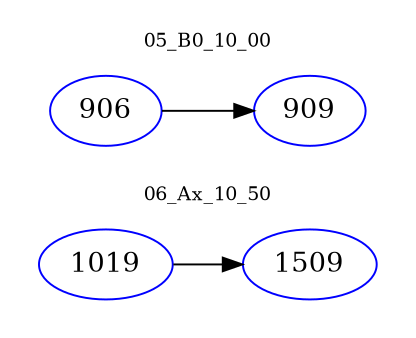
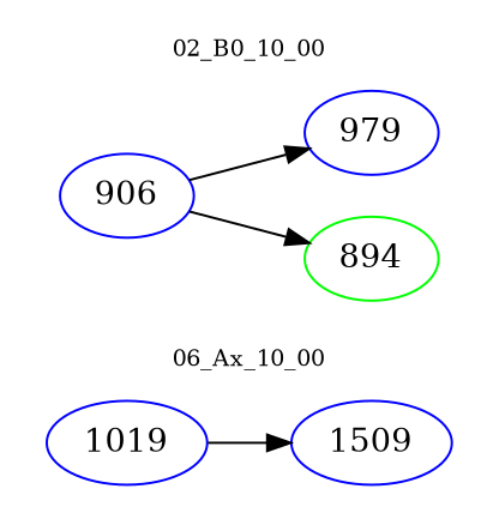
  digraph {
    rankdir=LR
    node [color=blue]
    edge [color=black]
    n1 [label=1019]
    n2 [label=1509]
    n3 [label=906]
-   n5 [label=909]
+   n4 [color=green label=894]
+   n5 [label=979]
    subgraph cluster_1 {
      color=white
      fontsize=10
-     label="06_Ax_10_50"
+     label="06_Ax_10_00"
      n1
      n2
    }
    subgraph cluster_2 {
      color=white
      fontsize=10
-     label="05_B0_10_00"
+     label="02_B0_10_00"
      n3
+     n4
      n5
    }
    n1 -> n2
+   n3 -> n4
    n3 -> n5
  }
